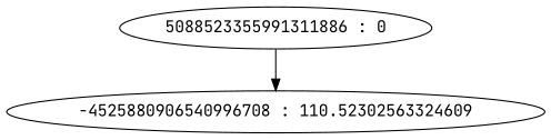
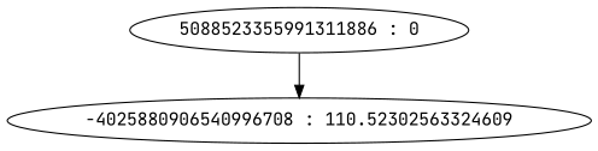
  digraph {
    fontname="JetBrains Mono"
    node [fontname="JetBrains Mono"]
    n1 [label="5088523355991311886 : 0"]
-   n2 [label="-4525880906540996708 : 110.52302563324609"]
+   n2 [label="-4025880906540996708 : 110.52302563324609"]
    n1 -> n2 [fontname="JetBrains Mono"]
  }
